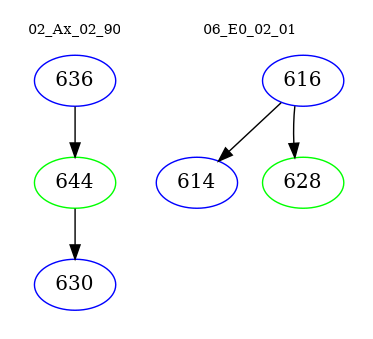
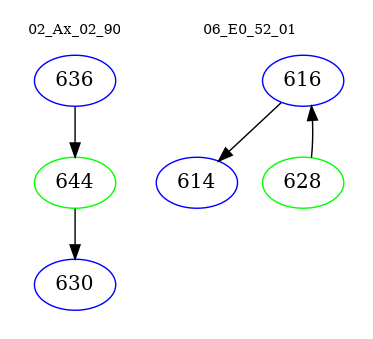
  digraph {
    node [color=blue]
    edge [color=black]
    n1 [label=636]
    n2 [label=630]
    n3 [color=green label=644]
    n4 [label=616]
    n5 [label=614]
    n6 [color=green label=628]
    subgraph cluster_1 {
      color=white
      fontsize=10
      label="02_Ax_02_90"
      n1
      n2
      n3
    }
    subgraph cluster_2 {
      color=white
      fontsize=10
-     label="06_E0_02_01"
+     label="06_E0_52_01"
      n4
      n5
      n6
    }
    n1 -> n3
    n3 -> n2
    n4 -> n5
-   n4 -> n6
+   n6 -> n4
  }
